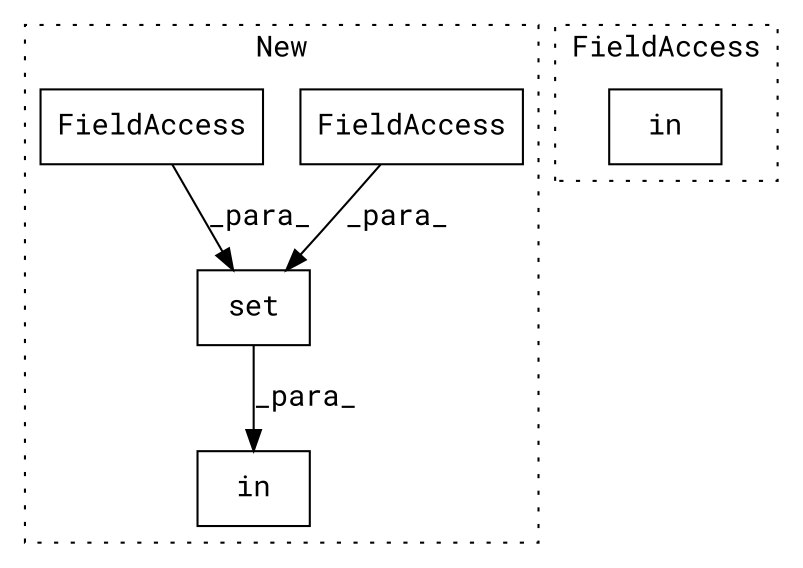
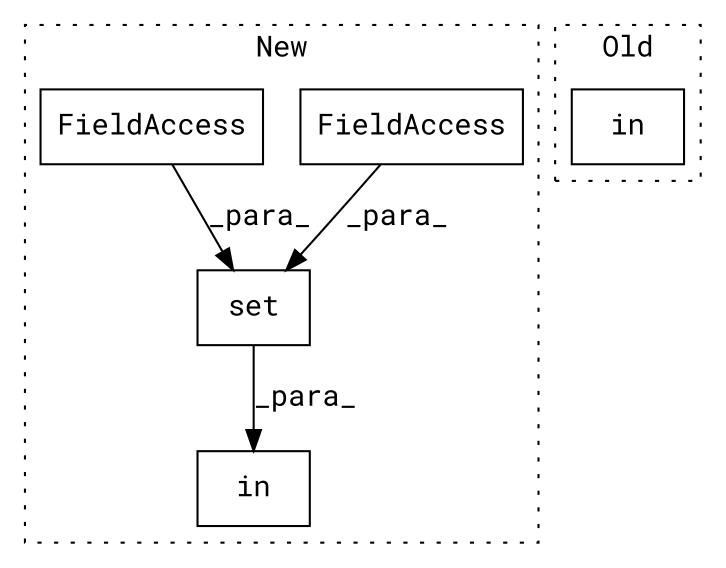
  digraph {
    fontname="Roboto Mono"
    node [a=105 shape=box fontname="Roboto Mono"]
    edge [fontname="Roboto Mono"]
    n1 [a=32 l="4,1" label=set s="878,922"]
    n2 [l=60 label=in s=863]
    n3 [a=22 l=21 label=FieldAccess s=901]
    n4 [a=22 l=18 label=FieldAccess s=882]
    n5 [l=50 label=in s=2849]
    subgraph cluster_1 {
      label=New
      style=dotted
      n1
      n2
      n3
      n4
    }
    subgraph cluster_2 {
-     label=FieldAccess
+     label=Old
      style=dotted
      n5
    }
    n1 -> n2 [label=_para_]
    n3 -> n1 [label=_para_]
    n4 -> n1 [label=_para_]
  }
